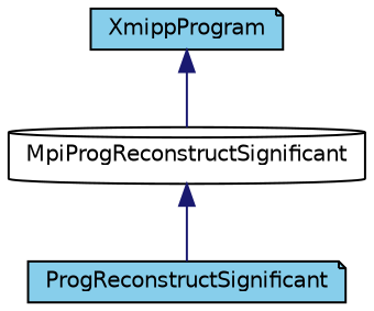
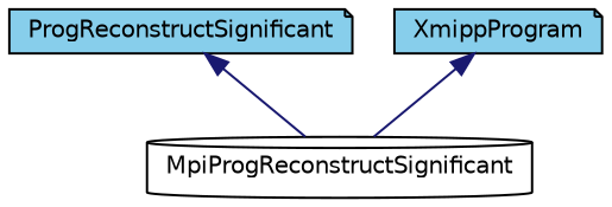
  digraph {
    fontname="DejaVu Sans"
    node [color=black fillcolor=skyblue fontname="DejaVu Sans" fontsize=10 shape=note style=filled]
    edge [color=midnightblue dir=back fontname="DejaVu Sans" fontsize=10 labelfontname=Helvetica labelfontsize=10 style=solid]
    n1 [fontcolor=black height=0.2 label=ProgReconstructSignificant width=0.4]
    n2 [fillcolor=white height=0.2 label=MpiProgReconstructSignificant shape=cylinder width=0.4]
    n3 [height=0.2 label=XmippProgram width=0.4]
-   n2 -> n1
+   n1 -> n2
    n3 -> n2
  }
